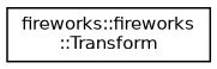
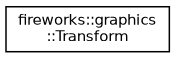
  digraph {
    rankdir=TB
-   n1 [color=black fillcolor=white fontname=Helvetica fontsize=10 height=0.2 label="fireworks::fireworks\l::Transform" shape=record style=filled width=0.4]
+   n1 [color=black fillcolor=white fontname=Helvetica fontsize=10 height=0.2 label="fireworks::graphics\l::Transform" shape=record style=filled width=0.4]
  }
